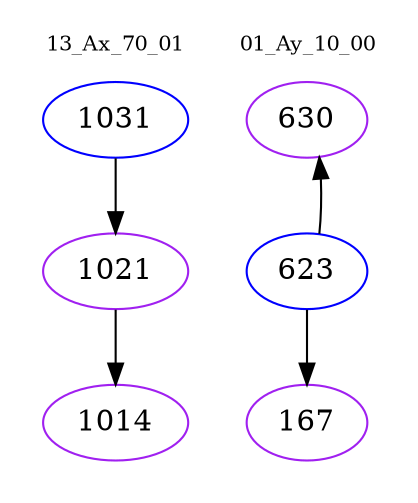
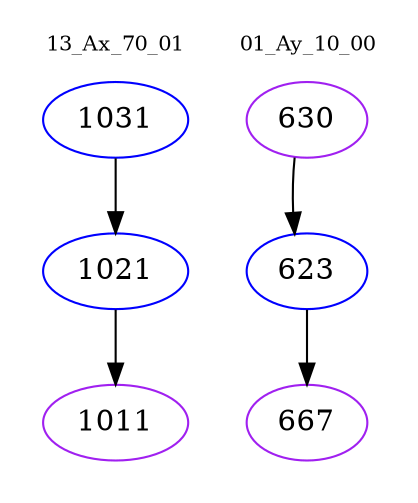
  digraph {
    node [color=blue]
    edge [color=black]
    n1 [label=1031]
-   n2 [color=purple label=1021]
-   n3 [color=purple label=1014]
+   n2 [label=1021]
+   n3 [color=purple label=1011]
    n4 [color=purple label=630]
    n5 [label=623]
-   n6 [color=purple label=167]
+   n6 [color=purple label=667]
    subgraph cluster_1 {
      color=white
      fontsize=10
      label="13_Ax_70_01"
      n1
      n2
      n3
    }
    subgraph cluster_2 {
      color=white
      fontsize=10
      label="01_Ay_10_00"
      n4
      n5
      n6
    }
    n1 -> n2
    n2 -> n3
-   n5 -> n4
+   n4 -> n5
    n5 -> n6
  }
